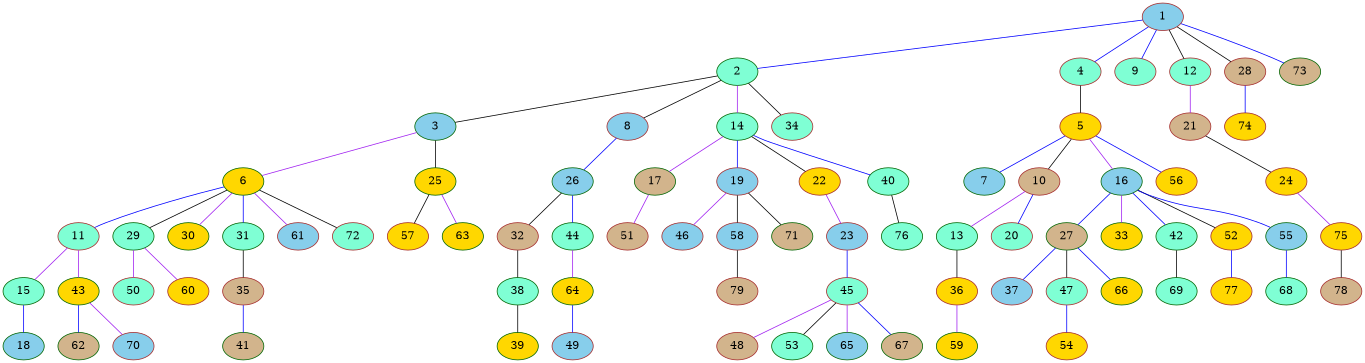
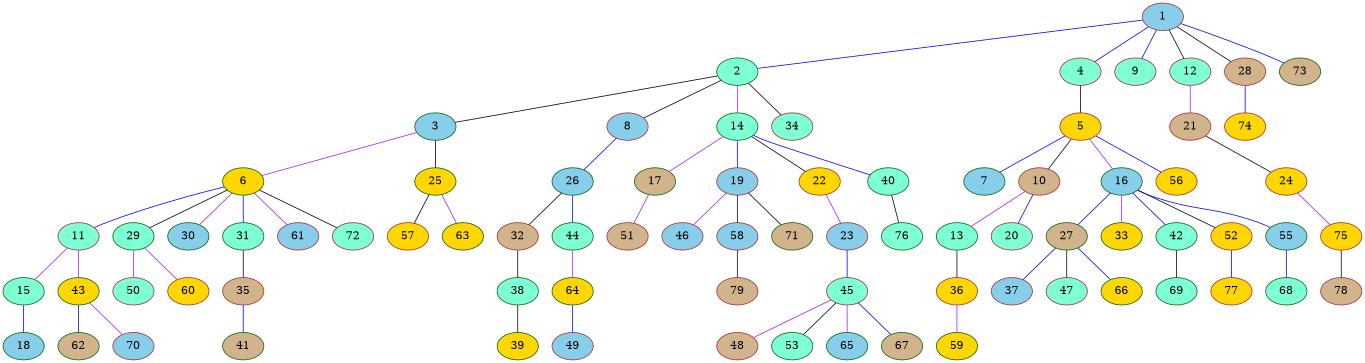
  graph {
    fontname="DejaVu Serif"
    node [color=brown fillcolor=aquamarine fontname="DejaVu Serif" style=filled]
    edge [color=blue fontname="DejaVu Serif"]
    1 [fillcolor=skyblue]
    2 [color=darkgreen]
    4
    9
    12
    28 [fillcolor=tan]
    73 [color=darkgreen fillcolor=tan]
    3 [color=darkgreen fillcolor=skyblue]
    8 [fillcolor=skyblue]
    14 [color=darkgreen]
    34
    5 [fillcolor=gold]
    21 [fillcolor=tan]
    74 [fillcolor=gold]
    6 [color=darkgreen fillcolor=gold]
    25 [color=darkgreen fillcolor=gold]
    26 [color=darkgreen fillcolor=skyblue]
    17 [color=darkgreen fillcolor=tan]
    19 [fillcolor=skyblue]
    22 [fillcolor=gold]
    40 [color=darkgreen]
    11
    29 [color=darkgreen]
-   30 [color=darkgreen fillcolor=gold]
+   30 [color=darkgreen fillcolor=skyblue]
    31 [color=darkgreen]
    61 [fillcolor=skyblue]
    72
    57 [fillcolor=gold]
    63 [color=darkgreen fillcolor=gold]
    7 [color=darkgreen fillcolor=skyblue]
    10 [fillcolor=tan]
    16 [color=darkgreen fillcolor=skyblue]
    56 [fillcolor=gold]
    13 [color=darkgreen]
    20
    27 [color=darkgreen fillcolor=tan]
    33 [color=darkgreen fillcolor=gold]
    42 [color=darkgreen]
    52 [fillcolor=gold]
    55 [color=darkgreen fillcolor=skyblue]
    15 [color=darkgreen]
    43 [color=darkgreen fillcolor=gold]
    50
    60 [fillcolor=gold]
    35 [fillcolor=tan]
    32 [fillcolor=tan]
    44 [color=darkgreen]
    36 [fillcolor=gold]
    18 [color=darkgreen fillcolor=skyblue]
    62 [color=darkgreen fillcolor=tan]
    70 [fillcolor=skyblue]
    24 [fillcolor=gold]
    59 [color=darkgreen fillcolor=gold]
    51 [fillcolor=tan]
    46 [fillcolor=skyblue]
    58 [fillcolor=skyblue]
    71 [color=darkgreen fillcolor=tan]
    23 [fillcolor=skyblue]
    76 [color=darkgreen]
    37 [fillcolor=skyblue]
    47
    66 [color=darkgreen fillcolor=gold]
    69 [color=darkgreen]
    77 [fillcolor=gold]
    68 [color=darkgreen]
    79 [fillcolor=tan]
    75 [fillcolor=gold]
    45
    48 [fillcolor=tan]
    53 [color=darkgreen]
    65 [color=darkgreen fillcolor=skyblue]
    67 [color=darkgreen fillcolor=tan]
    78 [fillcolor=tan]
    38 [color=darkgreen]
    64 [color=darkgreen fillcolor=gold]
-   54 [fillcolor=gold]
    41 [color=darkgreen fillcolor=tan]
    39 [color=darkgreen fillcolor=gold]
    49 [fillcolor=skyblue]
    1 -- 2
    1 -- 4
    1 -- 9
    1 -- 12 [color=black]
    1 -- 28 [color=black]
    1 -- 73
    2 -- 3 [color=black]
    2 -- 8 [color=black]
    2 -- 14 [color=purple]
    2 -- 34 [color=black]
    4 -- 5 [color=black]
    12 -- 21 [color=purple]
    28 -- 74
    3 -- 6 [color=purple]
    3 -- 25 [color=black]
    8 -- 26
    14 -- 17 [color=purple]
    14 -- 19
    14 -- 22 [color=black]
    14 -- 40
    5 -- 7
    5 -- 10 [color=black]
    5 -- 16 [color=purple]
    5 -- 56
    21 -- 24 [color=black]
    6 -- 11
    6 -- 29 [color=black]
    6 -- 30 [color=purple]
    6 -- 31
    6 -- 61 [color=purple]
    6 -- 72 [color=black]
    25 -- 57 [color=black]
    25 -- 63 [color=purple]
    26 -- 32 [color=black]
    26 -- 44
    17 -- 51 [color=purple]
    19 -- 46 [color=purple]
    19 -- 58 [color=black]
    19 -- 71 [color=black]
    22 -- 23 [color=purple]
    40 -- 76 [color=black]
    11 -- 15 [color=purple]
    11 -- 43 [color=purple]
    29 -- 50 [color=purple]
    29 -- 60 [color=purple]
    31 -- 35 [color=black]
    10 -- 13 [color=purple]
    10 -- 20
    16 -- 27
    16 -- 33 [color=purple]
    16 -- 42
    16 -- 52 [color=black]
    16 -- 55
    13 -- 36 [color=black]
    27 -- 37
    27 -- 47 [color=black]
    27 -- 66
    42 -- 69 [color=black]
    52 -- 77
    55 -- 68
    15 -- 18
    43 -- 62
    43 -- 70 [color=purple]
    35 -- 41
    32 -- 38 [color=black]
    44 -- 64 [color=purple]
    36 -- 59 [color=purple]
    24 -- 75 [color=purple]
    58 -- 79 [color=black]
    23 -- 45
-   47 -- 54
    75 -- 78 [color=black]
    45 -- 48 [color=purple]
    45 -- 53 [color=black]
    45 -- 65 [color=purple]
    45 -- 67
    38 -- 39 [color=black]
    64 -- 49
  }
